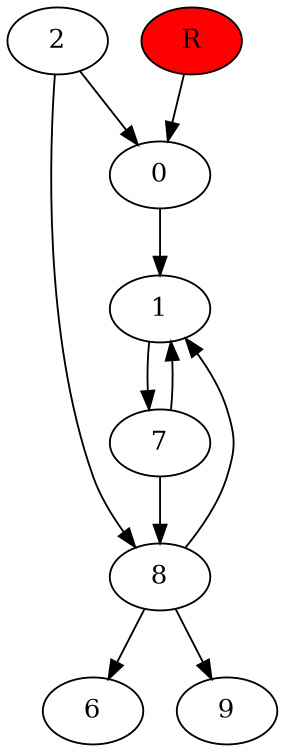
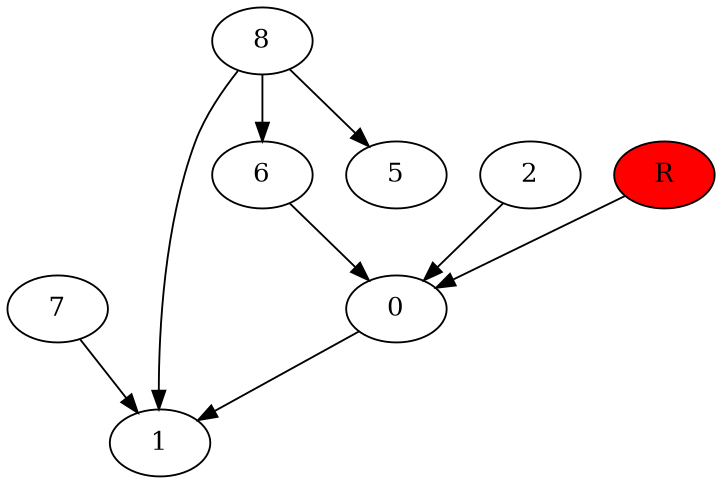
  digraph {
    1
    7
    8
    6
-   9
+   9 [label=5]
    2
    n7 [label=0]
    R [fillcolor="#ff0000" style=filled]
-   1 -> 7
    7 -> 1
-   7 -> 8
    8 -> 1
    8 -> 6
    8 -> 9
-   2 -> 8
+   6 -> n7
    2 -> n7
    n7 -> 1
    R -> n7
  }
